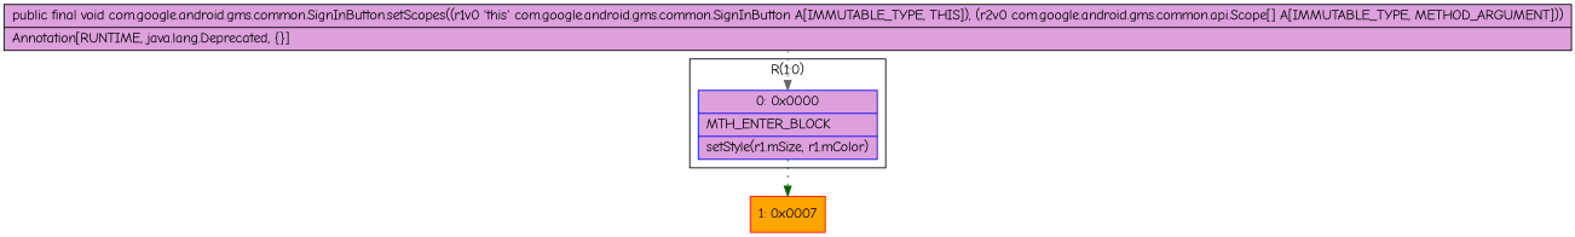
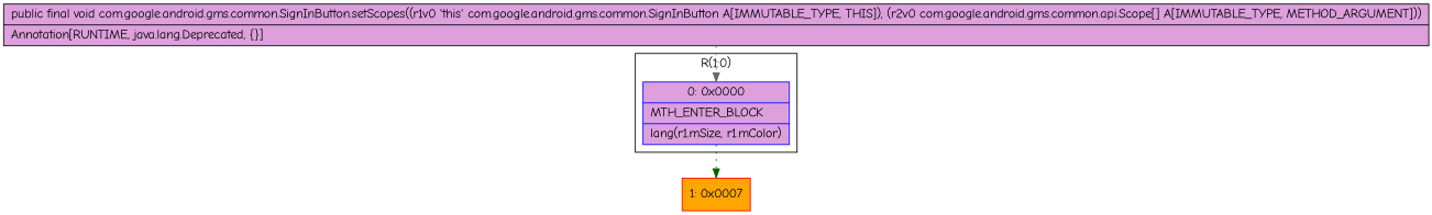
  digraph {
    fontname="Comic Neue"
    node [shape=record style=filled fillcolor=plum fontname="Comic Neue"]
    edge [style=dotted fontname="Comic Neue"]
-   n1 [color=blue label="{0\:\ 0x0000|MTH_ENTER_BLOCK\l|setStyle(r1.mSize, r1.mColor)\l}"]
+   n1 [color=blue label="{0\:\ 0x0000|MTH_ENTER_BLOCK\l|lang(r1.mSize, r1.mColor)\l}"]
    n2 [color=red label="{1\:\ 0x0007}" fillcolor=orange]
    n3 [label="{public final void com.google.android.gms.common.SignInButton.setScopes((r1v0 'this' com.google.android.gms.common.SignInButton A[IMMUTABLE_TYPE, THIS]), (r2v0 com.google.android.gms.common.api.Scope[] A[IMMUTABLE_TYPE, METHOD_ARGUMENT]))  | Annotation[RUNTIME, java.lang.Deprecated, \{\}]\l}"]
    subgraph cluster_1 {
      label="R(1:0)"
      n1
    }
    n1 -> n2 [color=darkgreen]
    n3 -> n1 [color=gray40]
  }
